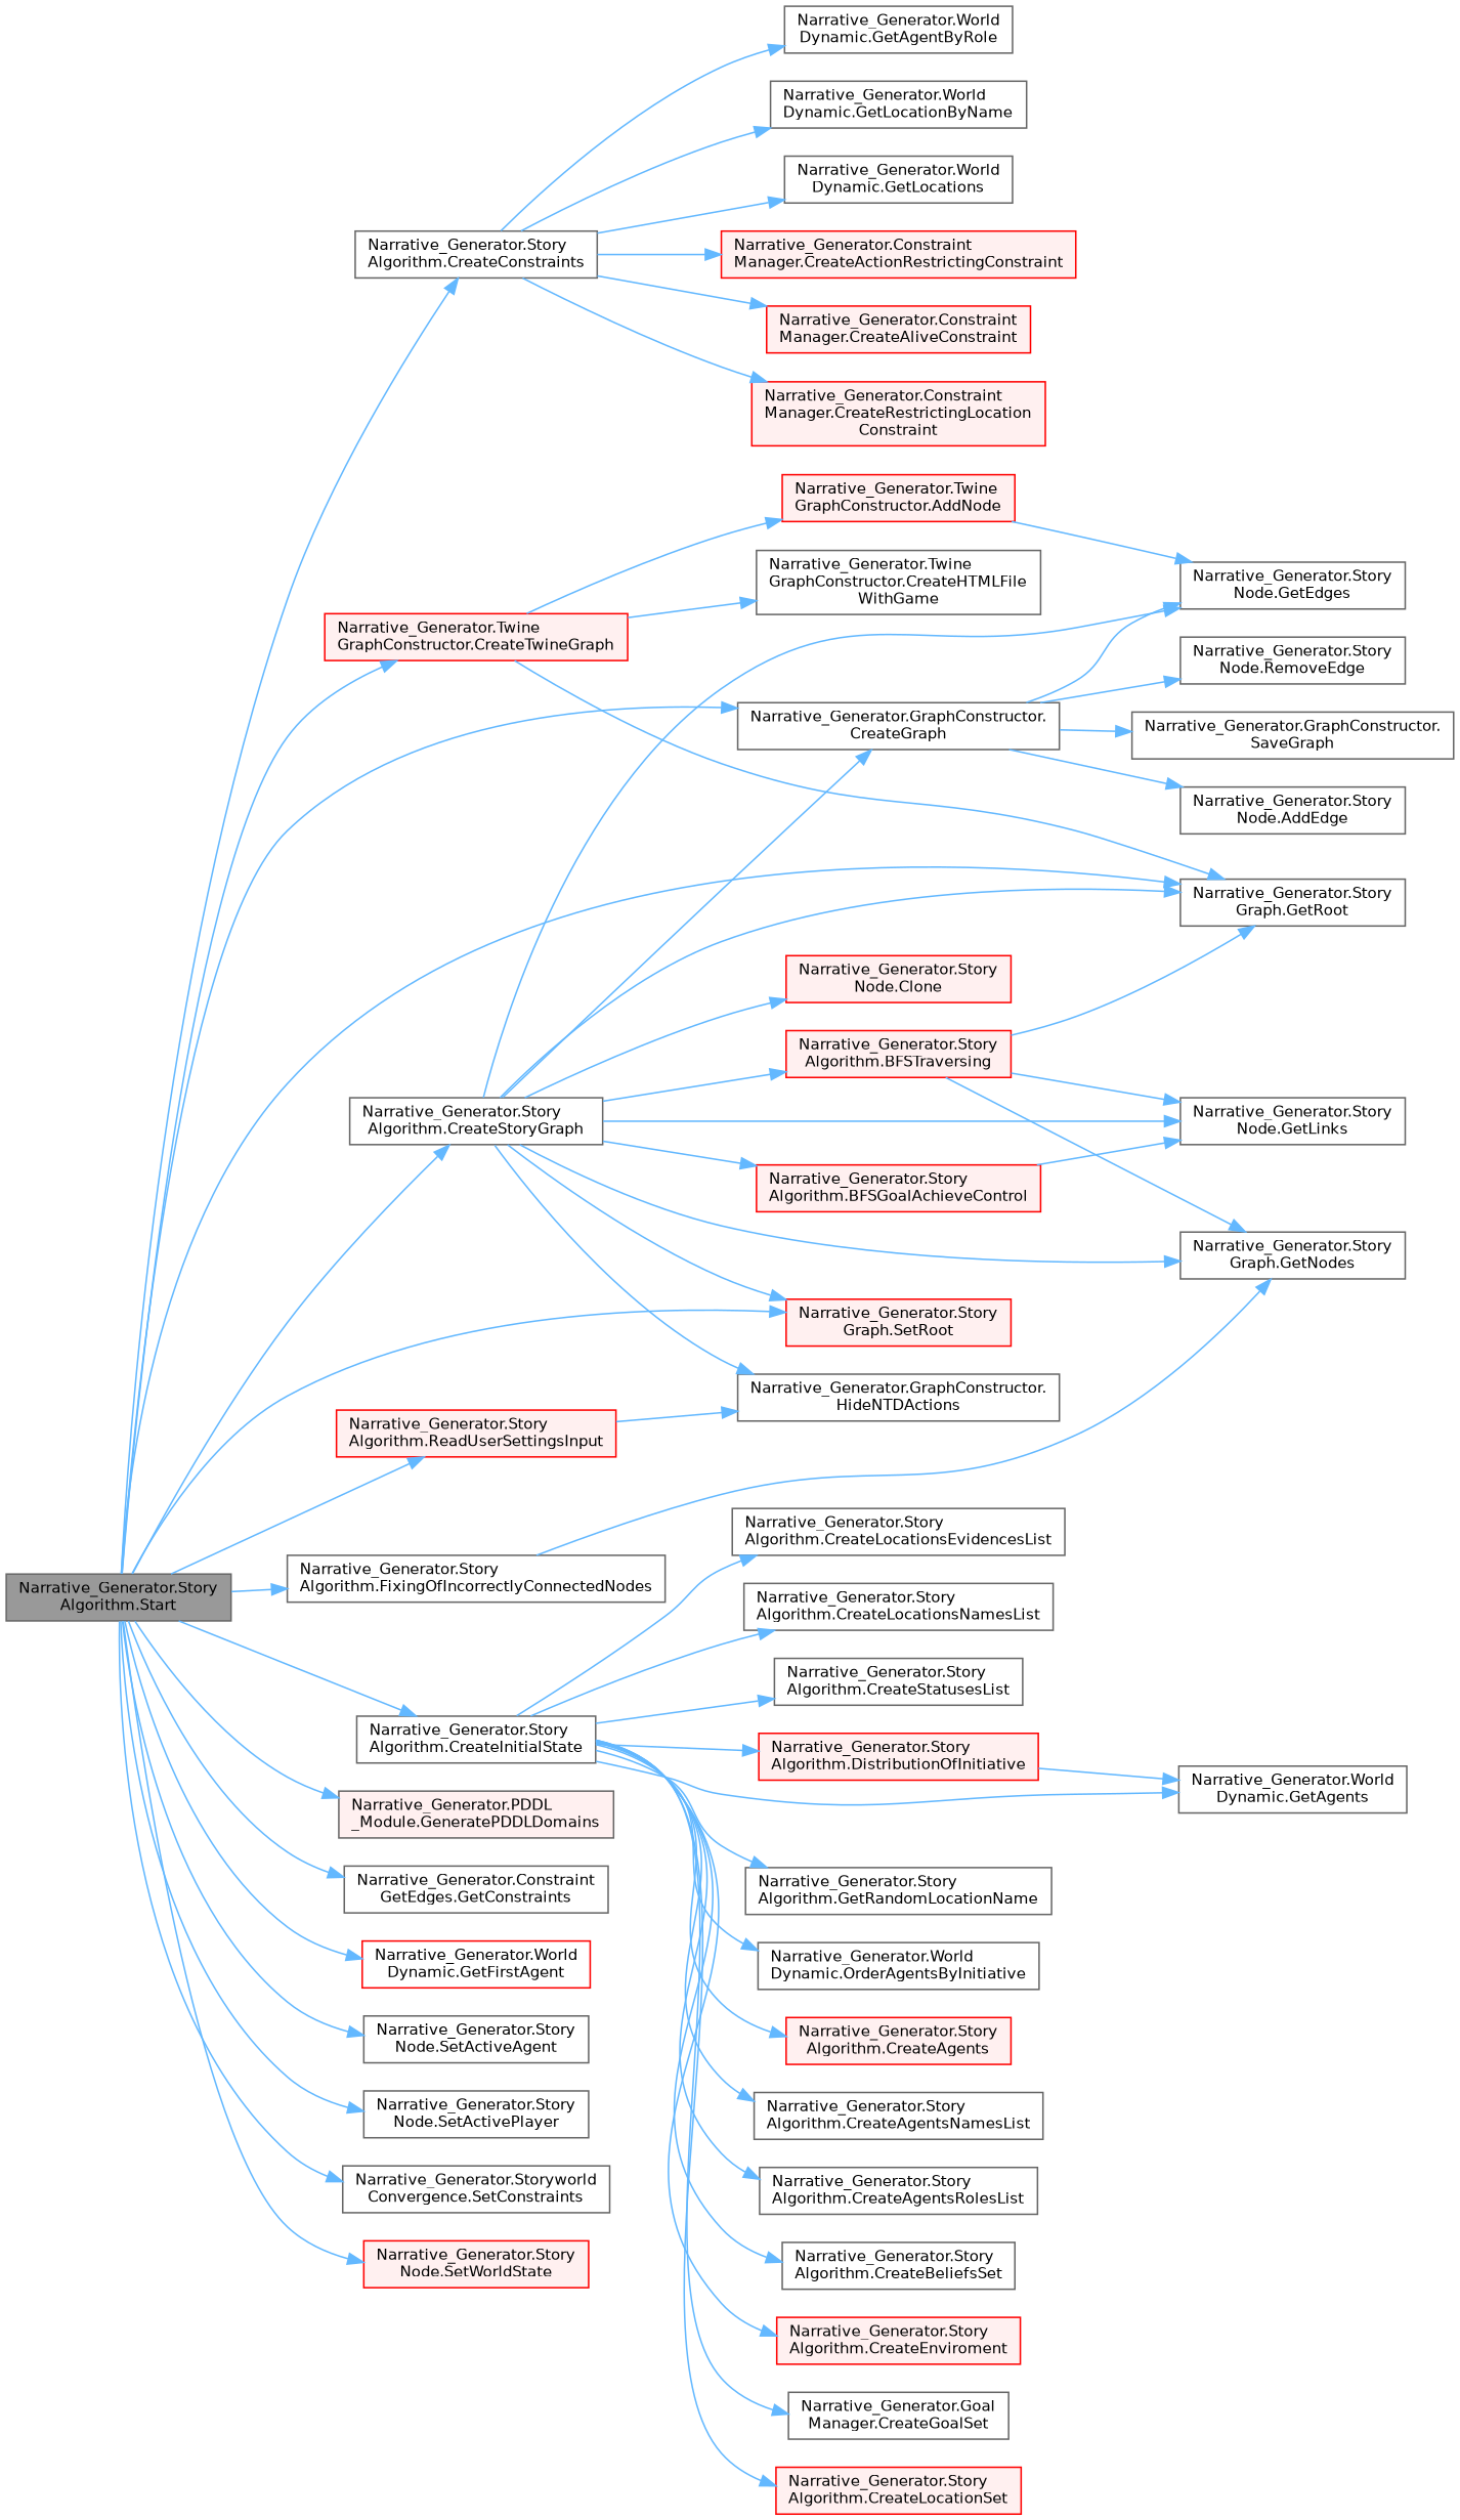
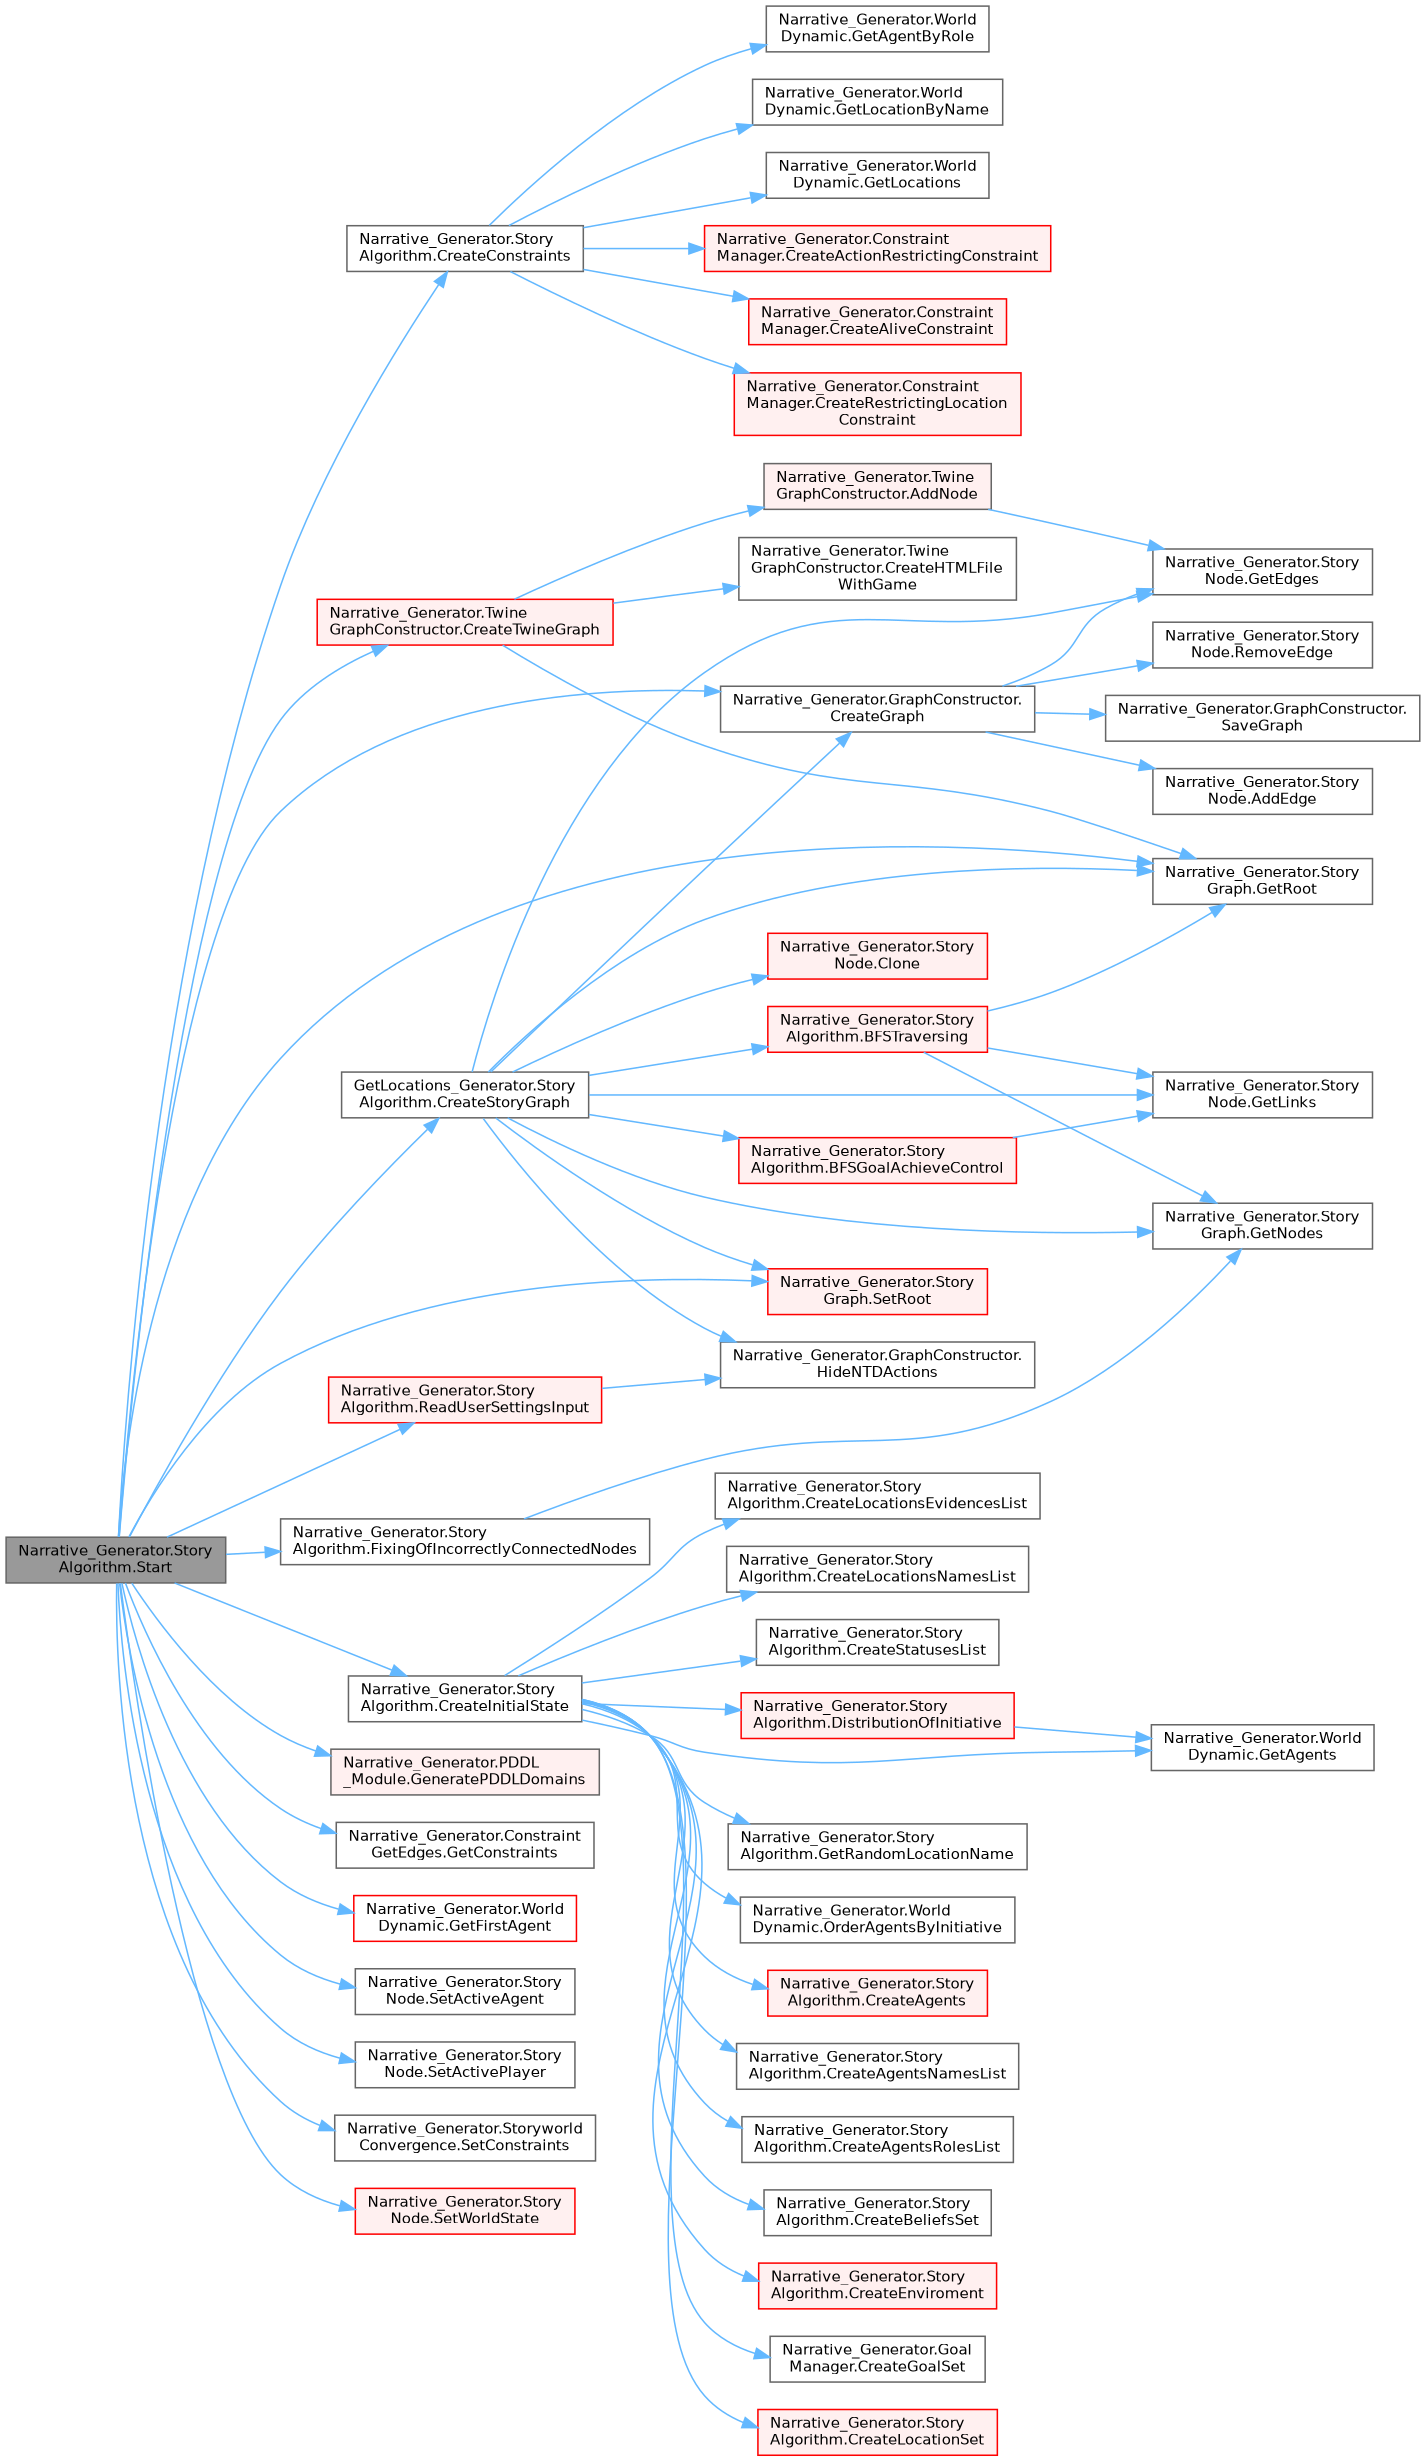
  digraph {
    rankdir=LR
    node [color=grey40 fillcolor=white fontname=Helvetica fontsize=10 shape=box style=filled]
    edge [color=steelblue1 fontname=Helvetica fontsize=10 labelfontname=Helvetica labelfontsize=10 style=solid]
    n1 [color=gray40 fillcolor=grey60 fontcolor=black height=0.2 label="Narrative_Generator.Story\lAlgorithm.Start" width=0.4]
    n2 [height=0.2 label="Narrative_Generator.Story\lAlgorithm.CreateConstraints" width=0.4]
    n3 [height=0.2 label="Narrative_Generator.GraphСonstructor.\lCreateGraph" width=0.4]
    n4 [height=0.2 label="Narrative_Generator.Story\lAlgorithm.CreateInitialState" width=0.4]
-   n5 [height=0.2 label="Narrative_Generator.Story\lAlgorithm.CreateStoryGraph" width=0.4]
+   n5 [height=0.2 label="GetLocations_Generator.Story\lAlgorithm.CreateStoryGraph" width=0.4]
    n6 [height=0.2 label="Narrative_Generator.Story\lGraph.GetRoot" width=0.4]
    n7 [color=red fillcolor="#FFF0F0" height=0.2 label="Narrative_Generator.Story\lGraph.SetRoot" width=0.4]
    n8 [color=red fillcolor="#FFF0F0" height=0.2 label="Narrative_Generator.Twine\lGraphConstructor.CreateTwineGraph" width=0.4]
    n9 [height=0.2 label="Narrative_Generator.Story\lAlgorithm.FixingOfIncorrectlyConnectedNodes" width=0.4]
    n10 [fillcolor="#FFF0F0" height=0.2 label="Narrative_Generator.PDDL\l_Module.GeneratePDDLDomains" width=0.4]
    n11 [height=0.2 label="Narrative_Generator.Constraint\lGetEdges.GetConstraints" width=0.4]
    n12 [color=red height=0.2 label="Narrative_Generator.World\lDynamic.GetFirstAgent" width=0.4]
    n13 [color=red fillcolor="#FFF0F0" height=0.2 label="Narrative_Generator.Story\lAlgorithm.ReadUserSettingsInput" width=0.4]
    n14 [height=0.2 label="Narrative_Generator.Story\lNode.SetActiveAgent" width=0.4]
    n15 [height=0.2 label="Narrative_Generator.Story\lNode.SetActivePlayer" width=0.4]
    n16 [height=0.2 label="Narrative_Generator.Storyworld\lConvergence.SetConstraints" width=0.4]
    n17 [color=red fillcolor="#FFF0F0" height=0.2 label="Narrative_Generator.Story\lNode.SetWorldState" width=0.4]
    n18 [color=red fillcolor="#FFF0F0" height=0.2 label="Narrative_Generator.Constraint\lManager.CreateActionRestrictingConstraint" width=0.4]
    n19 [color=red fillcolor="#FFF0F0" height=0.2 label="Narrative_Generator.Constraint\lManager.CreateAliveConstraint" width=0.4]
    n20 [color=red fillcolor="#FFF0F0" height=0.2 label="Narrative_Generator.Constraint\lManager.CreateRestrictingLocation\lConstraint" width=0.4]
    n21 [height=0.2 label="Narrative_Generator.World\lDynamic.GetAgentByRole" width=0.4]
    n22 [height=0.2 label="Narrative_Generator.World\lDynamic.GetLocationByName" width=0.4]
    n23 [height=0.2 label="Narrative_Generator.World\lDynamic.GetLocations" width=0.4]
    n24 [height=0.2 label="Narrative_Generator.Story\lNode.AddEdge" width=0.4]
    n25 [height=0.2 label="Narrative_Generator.Story\lNode.GetEdges" width=0.4]
    n26 [height=0.2 label="Narrative_Generator.Story\lNode.RemoveEdge" width=0.4]
    n27 [height=0.2 label="Narrative_Generator.GraphСonstructor.\lSaveGraph" width=0.4]
    n28 [color=red fillcolor="#FFF0F0" height=0.2 label="Narrative_Generator.Story\lAlgorithm.CreateAgents" width=0.4]
    n29 [height=0.2 label="Narrative_Generator.Story\lAlgorithm.CreateAgentsNamesList" width=0.4]
    n30 [height=0.2 label="Narrative_Generator.Story\lAlgorithm.CreateAgentsRolesList" width=0.4]
    n31 [height=0.2 label="Narrative_Generator.Story\lAlgorithm.CreateBeliefsSet" width=0.4]
    n32 [color=red fillcolor="#FFF0F0" height=0.2 label="Narrative_Generator.Story\lAlgorithm.CreateEnviroment" width=0.4]
    n33 [height=0.2 label="Narrative_Generator.Goal\lManager.CreateGoalSet" width=0.4]
    n34 [color=red fillcolor="#FFF0F0" height=0.2 label="Narrative_Generator.Story\lAlgorithm.CreateLocationSet" width=0.4]
    n35 [height=0.2 label="Narrative_Generator.Story\lAlgorithm.CreateLocationsEvidencesList" width=0.4]
    n36 [height=0.2 label="Narrative_Generator.Story\lAlgorithm.CreateLocationsNamesList" width=0.4]
    n37 [height=0.2 label="Narrative_Generator.Story\lAlgorithm.CreateStatusesList" width=0.4]
    n38 [color=red fillcolor="#FFF0F0" height=0.2 label="Narrative_Generator.Story\lAlgorithm.DistributionOfInitiative" width=0.4]
    n39 [height=0.2 label="Narrative_Generator.World\lDynamic.GetAgents" width=0.4]
    n40 [height=0.2 label="Narrative_Generator.Story\lAlgorithm.GetRandomLocationName" width=0.4]
    n41 [height=0.2 label="Narrative_Generator.World\lDynamic.OrderAgentsByInitiative" width=0.4]
    n42 [color=red fillcolor="#FFF0F0" height=0.2 label="Narrative_Generator.Story\lAlgorithm.BFSGoalAchieveControl" width=0.4]
    n43 [height=0.2 label="Narrative_Generator.Story\lNode.GetLinks" width=0.4]
    n44 [color=red fillcolor="#FFF0F0" height=0.2 label="Narrative_Generator.Story\lAlgorithm.BFSTraversing" width=0.4]
    n45 [height=0.2 label="Narrative_Generator.Story\lGraph.GetNodes" width=0.4]
    n46 [color=red fillcolor="#FFF0F0" height=0.2 label="Narrative_Generator.Story\lNode.Clone" width=0.4]
    n47 [height=0.2 label="Narrative_Generator.GraphСonstructor.\lHideNTDActions" width=0.4]
-   n48 [color=red fillcolor="#FFF0F0" height=0.2 label="Narrative_Generator.Twine\lGraphConstructor.AddNode" width=0.4]
+   n48 [fillcolor="#FFF0F0" height=0.2 label="Narrative_Generator.Twine\lGraphConstructor.AddNode" width=0.4]
    n49 [height=0.2 label="Narrative_Generator.Twine\lGraphConstructor.CreateHTMLFile\lWithGame" width=0.4]
    n1 -> n2
    n1 -> n3
    n1 -> n4
    n1 -> n5
    n1 -> n6
    n1 -> n7
    n1 -> n8
    n1 -> n9
    n1 -> n10
    n1 -> n11
    n1 -> n12
    n1 -> n13
    n1 -> n14
    n1 -> n15
    n1 -> n16
    n1 -> n17
    n2 -> n18
    n2 -> n19
    n2 -> n20
    n2 -> n21
    n2 -> n22
    n2 -> n23
    n3 -> n24
    n3 -> n25
    n3 -> n26
    n3 -> n27
    n4 -> n28
    n4 -> n29
    n4 -> n30
    n4 -> n31
    n4 -> n32
    n4 -> n33
    n4 -> n34
    n4 -> n35
    n4 -> n36
    n4 -> n37
    n4 -> n38
    n4 -> n39
    n4 -> n40
    n4 -> n41
    n5 -> n3
    n5 -> n6
    n5 -> n7
    n5 -> n25
    n5 -> n42
    n5 -> n43
    n5 -> n44
    n5 -> n45
    n5 -> n46
    n5 -> n47
    n8 -> n6
    n8 -> n48
    n8 -> n49
    n9 -> n45
    n13 -> n47
    n38 -> n39
    n42 -> n43
    n44 -> n6
    n44 -> n43
    n44 -> n45
    n48 -> n25
  }
